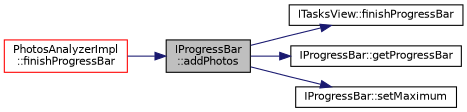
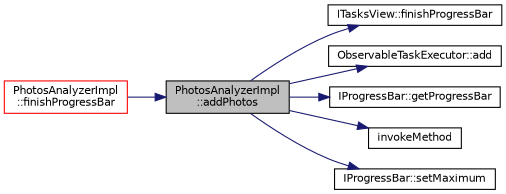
  digraph {
    rankdir=LR
    node [color=black fillcolor=white fontname=Helvetica fontsize=10 shape=record style=filled]
    edge [color=midnightblue fontname=Helvetica fontsize=10 labelfontname=Helvetica labelfontsize=10 style=solid]
-   n1 [fillcolor=grey75 fontcolor=black height=0.2 label="IProgressBar\l::addPhotos" width=0.4]
+   n1 [fillcolor=grey75 fontcolor=black height=0.2 label="PhotosAnalyzerImpl\l::addPhotos" width=0.4]
    n2 [height=0.2 label="ITasksView::finishProgressBar" width=0.4]
+   n3 [height=0.2 label="ObservableTaskExecutor::add" width=0.4]
    n4 [height=0.2 label="IProgressBar::getProgressBar" width=0.4]
+   n5 [height=0.2 label=invokeMethod width=0.4]
    n6 [height=0.2 label="IProgressBar::setMaximum" width=0.4]
    n7 [color=red height=0.2 label="PhotosAnalyzerImpl\l::finishProgressBar" width=0.4]
    n1 -> n2
+   n1 -> n3
    n1 -> n4
+   n1 -> n5
    n1 -> n6
    n7 -> n1
  }
